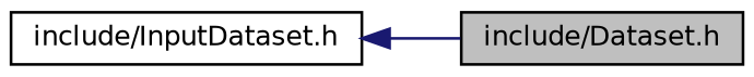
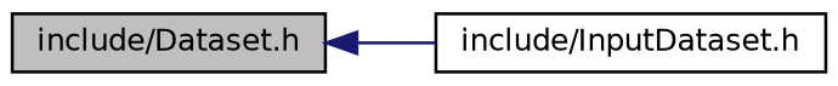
  digraph {
    rankdir=LR
    node [color=black fontname=Helvetica fontsize=10 shape=record style=filled]
    n1 [fillcolor=grey75 fontcolor=black height=0.2 label="include/Dataset.h" width=0.4]
    n2 [fillcolor=white height=0.2 label="include/InputDataset.h" width=0.4]
-   n2 -> n1 [color=midnightblue dir=back fontname=Helvetica fontsize=10 labelfontname=Helvetica labelfontsize=10 style=solid]
+   n1 -> n2 [color=midnightblue dir=back fontname=Helvetica fontsize=10 labelfontname=Helvetica labelfontsize=10 style=solid]
  }
